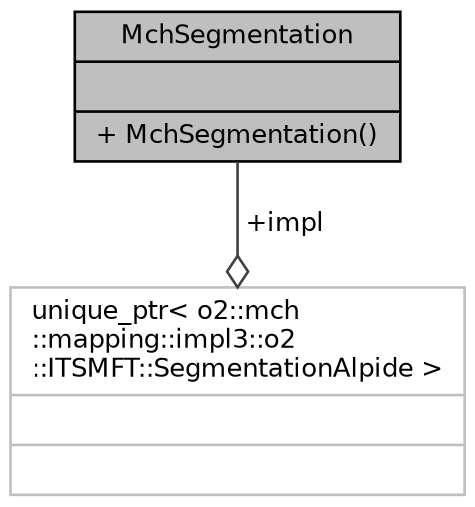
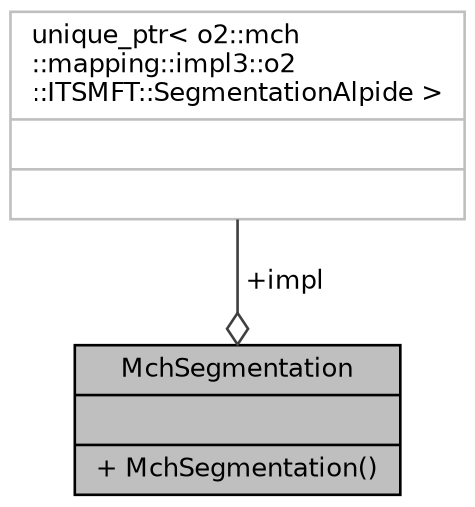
  digraph {
    node [fontname=Helvetica fontsize=10 shape=record]
    n1 [color=black fillcolor=grey75 fontcolor=black height=0.2 label="{MchSegmentation\n||+ MchSegmentation()\l}" style=filled width=0.4]
    n2 [color=grey75 height=0.2 label="{unique_ptr\< o2::mch\l::mapping::impl3::o2\l::ITSMFT::SegmentationAlpide \>\n||}" width=0.4]
-   n1 -> n2 [arrowhead=odiamond color=grey25 fontname=Helvetica fontsize=10 label=" +impl" labelfontname=Helvetica labelfontsize=10 style=solid]
+   n2 -> n1 [arrowhead=odiamond color=grey25 fontname=Helvetica fontsize=10 label=" +impl" labelfontname=Helvetica labelfontsize=10 style=solid]
  }
